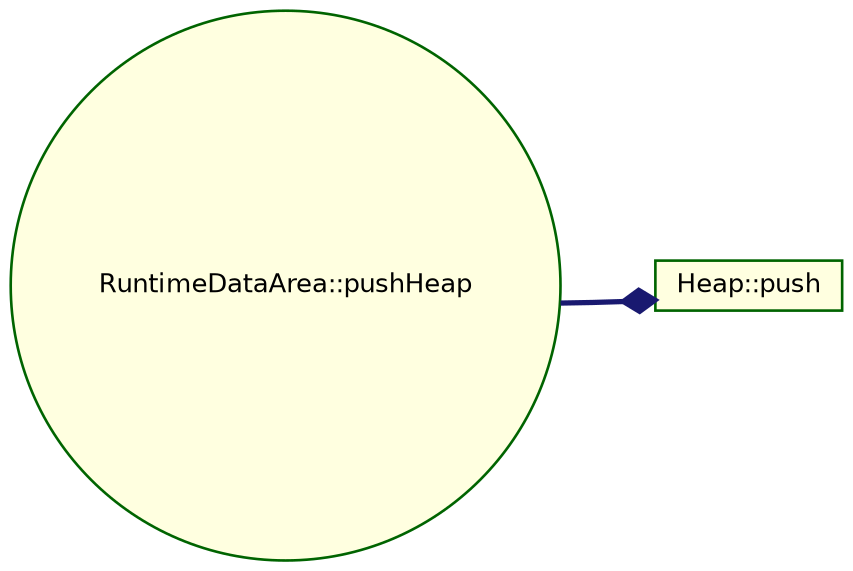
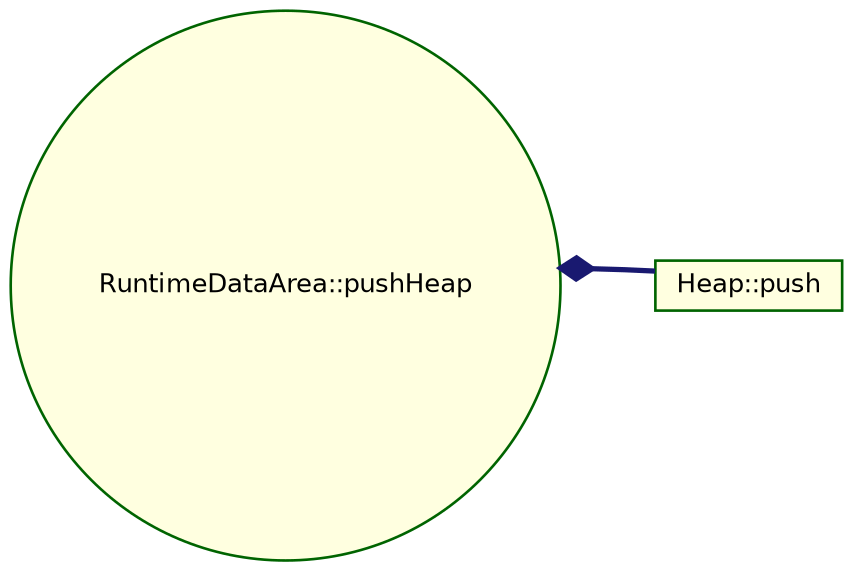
  digraph {
    rankdir=LR
    node [color=darkgreen fillcolor=lightyellow fontname=Helvetica fontsize=10 style=filled]
    n1 [fontcolor=black height=0.2 label="RuntimeDataArea::pushHeap" shape=circle width=0.4]
    n2 [height=0.2 label="Heap::push" shape=box width=0.4]
-   n1 -> n2 [color=midnightblue fontname=Helvetica fontsize=10 labelfontname=Helvetica labelfontsize=10 style=bold arrowhead=diamond]
+   n2 -> n1 [color=midnightblue fontname=Helvetica fontsize=10 labelfontname=Helvetica labelfontsize=10 style=bold arrowhead=diamond]
  }
